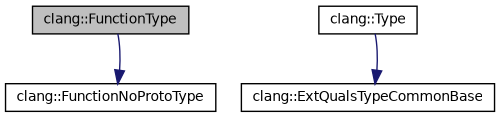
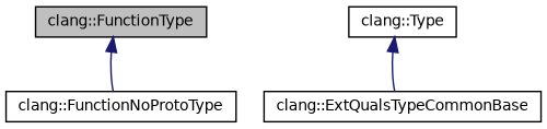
  digraph {
    fontname="DejaVu Sans"
    node [color=black fontname="DejaVu Sans" fontsize=10 shape=record]
    edge [color=midnightblue dir=back fontname="DejaVu Sans" fontsize=10 labelfontname=Helvetica labelfontsize=10 style=solid]
    n1 [fillcolor=grey75 fontcolor=black height=0.2 label="clang::FunctionType" style=filled width=0.4]
    n2 [height=0.2 label="clang::FunctionNoProtoType" width=0.4]
    n3 [height=0.2 label="clang::Type" width=0.4]
    n4 [height=0.2 label="clang::ExtQualsTypeCommonBase" width=0.4]
-   n2 -> n1
-   n4 -> n3
+   n1 -> n2
+   n3 -> n4
  }
